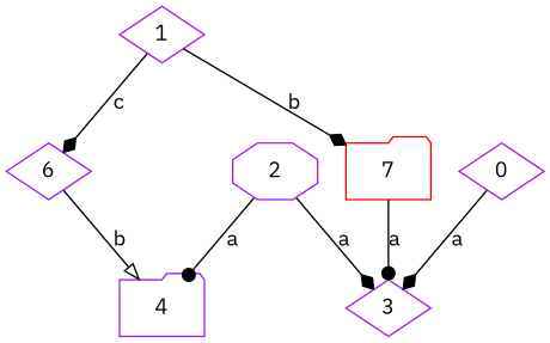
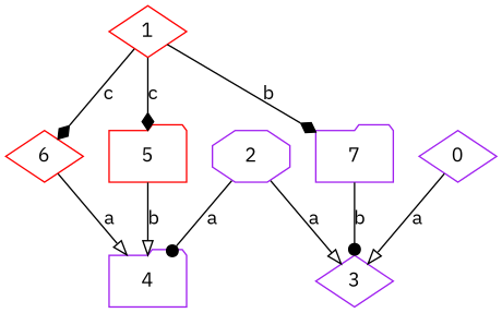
  strict digraph {
    fontname="IBM Plex Sans"
    node [color=red fontname="IBM Plex Sans" shape=diamond]
    edge [arrowhead=onormal fontname="IBM Plex Sans"]
-   1 [color=purple]
-   6 [color=purple]
-   7 [shape=folder]
+   5 [shape=folder]
+   1
+   6
+   7 [color=purple shape=folder]
    4 [color=purple shape=folder]
    3 [color=purple]
    2 [color=purple shape=octagon]
    0 [color=purple]
+   5 -> 4 [label=b]
+   1 -> 5 [arrowhead=diamond label=c]
    1 -> 6 [arrowhead=diamond label=c]
    1 -> 7 [arrowhead=diamond label=b]
-   6 -> 4 [label=b]
-   7 -> 3 [arrowhead=dot label=a]
+   6 -> 4 [label=a]
+   7 -> 3 [arrowhead=dot label=b]
    2 -> 4 [arrowhead=dot label=a]
-   2 -> 3 [arrowhead=diamond label=a]
-   0 -> 3 [arrowhead=diamond label=a]
+   2 -> 3 [label=a]
+   0 -> 3 [label=a]
  }
